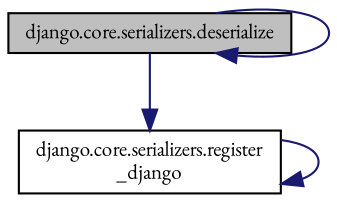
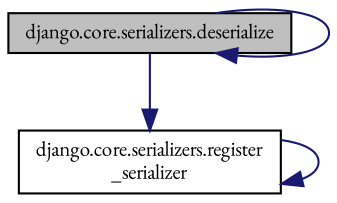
  digraph {
    rankdir=TB
    fontname="EB Garamond"
    node [color=black fontname="EB Garamond" fontsize=10 shape=record style=filled]
    edge [color=midnightblue fontname="EB Garamond" fontsize=10 labelfontname=Helvetica labelfontsize=10 style=solid]
    n1 [fillcolor=grey75 fontcolor=black height=0.2 label="django.core.serializers.deserialize" width=0.4]
-   n2 [fillcolor=white height=0.2 label="django.core.serializers.register\l_django" width=0.4]
+   n2 [fillcolor=white height=0.2 label="django.core.serializers.register\l_serializer" width=0.4]
    n1 -> n1
    n1 -> n2
    n2 -> n2
  }
